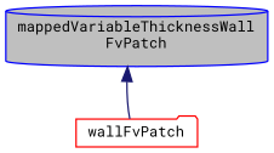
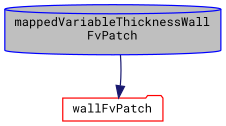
  digraph {
    fontname="Roboto Mono"
    node [fontname="Roboto Mono" fontsize=10]
    n1 [color=blue fillcolor=grey75 fontcolor=black height=0.2 label="mappedVariableThicknessWall\lFvPatch" shape=cylinder style=filled width=0.4]
    n2 [color=red height=0.2 label=wallFvPatch shape=folder width=0.4]
-   n1 -> n2 [color=midnightblue dir=back fontname="Roboto Mono" fontsize=10 labelfontname=FreeSans labelfontsize=10 style=solid]
+   n2 -> n1 [color=midnightblue dir=back fontname="Roboto Mono" fontsize=10 labelfontname=FreeSans labelfontsize=10 style=solid]
  }
